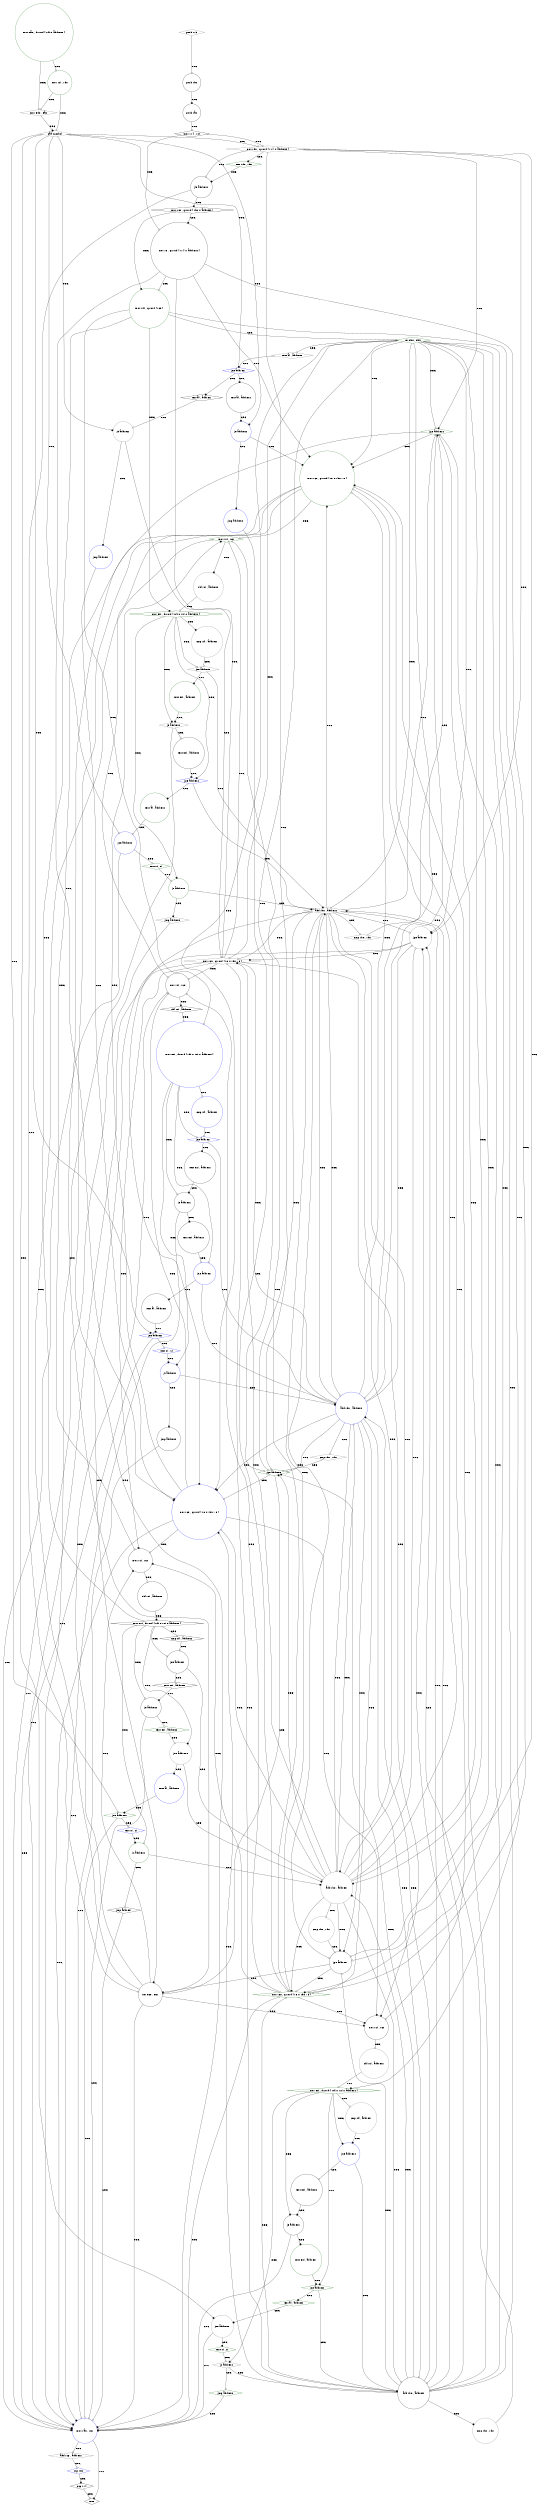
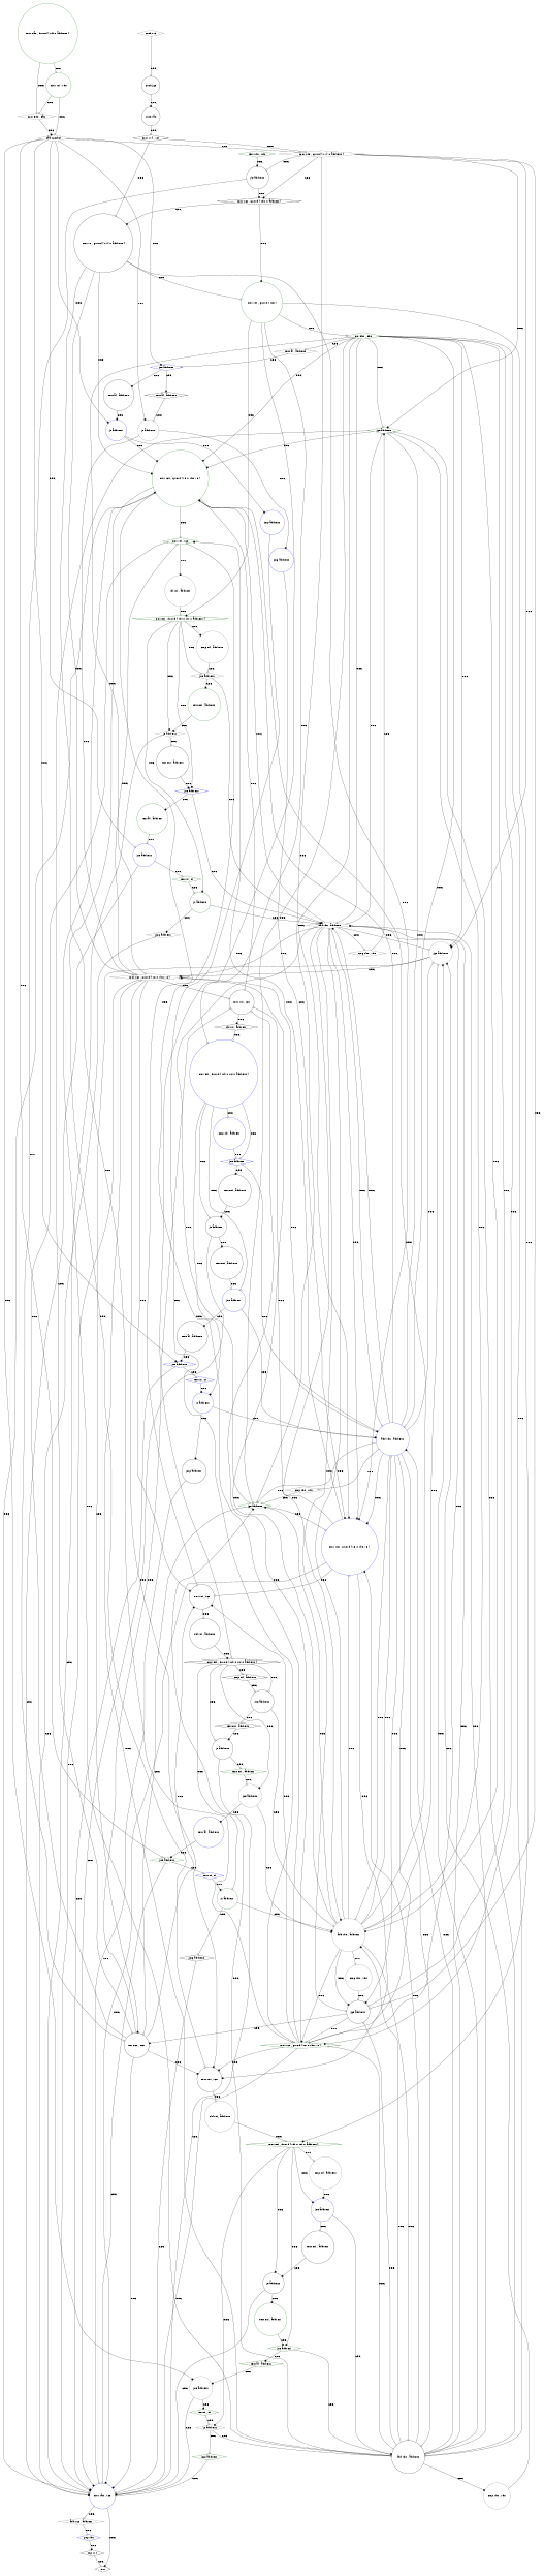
  digraph {
    node [color=black shape=circle]
    edge [arrowhead=odot]
    n1 [color=gray40 label="push r13" shape=diamond]
-   n2 [label="push rbx"]
+   n2 [label="push jge"]
    n3 [label="push rax"]
    n4 [label="mov r14 , rsi" shape=diamond]
    n5 [color=gray40 label="mov rdx , qword [ r14 + address ]" shape=diamond]
    n6 [label="mov r8 , qword [ r14 + address ]"]
    n7 [color=darkgreen label="test rdx , rdx" shape=diamond]
    n8 [label="jle address"]
    n9 [color=darkgreen label="jge address" shape=diamond]
    n10 [color=gray40 label="jge address"]
    n11 [label="jge address"]
    n12 [color=darkgreen label="jge address" shape=diamond]
    n13 [color=darkgreen label="mov rdi , qword [ rcx ]"]
    n14 [color=darkgreen label="mov rcx , qword [ r8 + rbx * 8 ]"]
    n15 [color=gray40 label="mov rcx , qword [ r8 + rbx * 8 ]" shape=diamond]
    n16 [color=darkgreen label="mov rcx , qword [ r8 + rbx * 8 ]" shape=diamond]
    n17 [color=blue label="mov rcx , qword [ r8 + rbx * 8 ]"]
    n18 [color=darkgreen label="mov eax , dword [ rdi + address ]"]
    n19 [color=darkgreen label="mov rsi , rdx"]
    n20 [color=gray40 label="mov edx , eax" shape=diamond]
    n21 [label="mov rcx , qword [ rbx + address ]" shape=diamond]
    n22 [color=gray40 label="call symbol" shape=diamond]
    n23 [color=blue label="jne address" shape=diamond]
    n24 [color=blue label="je address"]
    n25 [color=gray40 label="je address"]
    n26 [color=blue label="jne address"]
    n27 [color=gray40 label="jne address"]
    n28 [color=darkgreen label="jne address" shape=diamond]
    n29 [color=blue label="jne address" shape=diamond]
    n30 [label="test al , address"]
    n31 [label="test al , address" shape=diamond]
    n32 [color=blue label="jmp address"]
    n33 [color=blue label="jmp address"]
    n34 [color=blue label="mov rax , rcx"]
    n35 [color=darkgreen label="test si , si" shape=diamond]
    n36 [color=darkgreen label="test si , si" shape=diamond]
    n37 [color=blue label="test si , si" shape=diamond]
    n38 [color=blue label="test si , si" shape=diamond]
    n39 [label="xor ecx , ecx"]
    n40 [color=darkgreen label="mov rsi , rcx" shape=diamond]
    n41 [label="mov rsi , rcx"]
    n42 [label="mov rsi , rcx"]
    n43 [label="mov rsi , rcx"]
    n44 [color=gray40 label="add rsp , address" shape=diamond]
    n45 [label=retn shape=diamond]
    n46 [color=gray40 label="shl rsi , address"]
    n47 [color=gray40 label="shl rsi , address"]
    n48 [label="shl rsi , address"]
    n49 [label="shl rsi , address" shape=diamond]
    n50 [color=darkgreen label="xor ebx , ebx" shape=diamond]
    n51 [color=darkgreen label="mov esi , dword [ rdi + rsi + address ]" shape=diamond]
    n52 [color=darkgreen label="mov esi , dword [ rdi + rsi + address ]" shape=diamond]
    n53 [label="mov esi , dword [ rdi + rsi + address ]" shape=diamond]
    n54 [color=blue label="mov esi , dword [ rdi + rsi + address ]"]
    n55 [color=blue label="pop rbx" shape=diamond]
    n56 [color=gray40 label="test al , address" shape=diamond]
    n57 [color=gray40 label="add rbx , address" shape=diamond]
    n58 [label="add rbx , address"]
    n59 [color=gray40 label="add rbx , address"]
    n60 [color=blue label="add rbx , address"]
    n61 [color=gray40 label="cmp sil , address"]
    n62 [color=gray40 label="jne address" shape=diamond]
    n63 [color=gray40 label="je address" shape=diamond]
    n64 [color=blue label="jne address" shape=diamond]
    n65 [color=darkgreen label="js address"]
    n66 [color=gray40 label="cmp sil , address"]
    n67 [color=blue label="jne address"]
    n68 [label="je address"]
    n69 [color=darkgreen label="jne address" shape=diamond]
    n70 [color=gray40 label="js address" shape=diamond]
    n71 [label="cmp sil , address" shape=diamond]
    n72 [label="jne address"]
    n73 [label="je address"]
    n74 [color=gray40 label="jne address"]
    n75 [color=darkgreen label="js address"]
    n76 [color=blue label="cmp sil , address"]
    n77 [color=blue label="jne address" shape=diamond]
    n78 [label="je address"]
    n79 [color=blue label="jne address"]
    n80 [color=blue label="js address"]
    n81 [color=gray40 label="cmp rbx , rdx" shape=diamond]
    n82 [color=gray40 label="cmp rbx , rdx"]
    n83 [color=gray40 label="cmp rbx , rdx"]
    n84 [color=gray40 label="cmp rbx , rdx" shape=diamond]
    n85 [color=darkgreen label="test esi , address"]
    n86 [label="test esi , address"]
    n87 [color=darkgreen label="test al , address"]
    n88 [color=gray40 label="jmp address" shape=diamond]
    n89 [label="test esi , address"]
    n90 [color=darkgreen label="test esi , address"]
    n91 [color=darkgreen label="test al , address" shape=diamond]
    n92 [color=darkgreen label="jmp address" shape=diamond]
    n93 [label="test esi , address" shape=diamond]
    n94 [color=darkgreen label="test esi , address" shape=diamond]
    n95 [color=blue label="test al , address"]
    n96 [label="jmp address" shape=diamond]
    n97 [label="test esi , address"]
    n98 [label="test esi , address"]
    n99 [label="test al , address"]
    n100 [label="jmp address"]
    n101 [label="pop r14" shape=diamond]
    n1 -> n2 [label=CFG]
    n2 -> n3 [arrowhead=box label=CFG]
    n3 -> n4 [label=CFG]
    n4 -> n5 [label=DFG]
    n4 -> n6 [label=DFG]
-   n5 -> n7 [arrowhead=box label=CFG]
+   n5 -> n21 [arrowhead=box label=CFG]
    n5 -> n8 [label=DFG]
    n5 -> n9 [arrowhead=box label=DFG]
    n5 -> n10 [arrowhead=box label=DFG]
    n5 -> n11 [label=DFG]
    n5 -> n12 [label=DFG]
    n6 -> n13 [label=CFG]
    n6 -> n14 [arrowhead=box label=DFG]
    n6 -> n15 [label=DFG]
    n6 -> n16 [label=DFG]
    n6 -> n17 [arrowhead=box label=DFG]
    n7 -> n8 [arrowhead=box label=DFG]
    n8 -> n21 [arrowhead=box label=CFG]
    n8 -> n39 [label=CFG]
    n9 -> n14 [arrowhead=box label=CFG]
    n9 -> n39 [label=CFG]
    n10 -> n15 [arrowhead=box label=CFG]
    n10 -> n39 [arrowhead=box label=CFG]
    n11 -> n16 [label=CFG]
    n11 -> n39 [arrowhead=box label=CFG]
    n12 -> n17 [label=CFG]
    n12 -> n39 [label=CFG]
    n13 -> n50 [label=CFG]
    n13 -> n51 [arrowhead=box label=DFG]
    n13 -> n52 [arrowhead=box label=DFG]
    n13 -> n53 [label=DFG]
    n13 -> n54 [label=DFG]
    n14 -> n34 [label=DFG]
    n14 -> n40 [label=DFG]
    n14 -> n41 [label=DFG]
    n14 -> n42 [label=DFG]
    n14 -> n43 [label=DFG]
    n15 -> n34 [arrowhead=box label=DFG]
    n15 -> n40 [label=DFG]
    n15 -> n41 [arrowhead=box label=DFG]
    n15 -> n42 [arrowhead=box label=DFG]
    n15 -> n43 [label=DFG]
    n16 -> n34 [label=DFG]
    n16 -> n40 [label=DFG]
    n16 -> n41 [arrowhead=box label=DFG]
    n16 -> n42 [arrowhead=box label=DFG]
    n16 -> n43 [label=DFG]
    n17 -> n34 [arrowhead=box label=DFG]
    n17 -> n40 [arrowhead=box label=DFG]
    n17 -> n41 [arrowhead=box label=DFG]
    n17 -> n42 [label=DFG]
    n17 -> n43 [label=DFG]
    n18 -> n19 [label=CFG]
    n18 -> n20 [label=DFG]
    n19 -> n20 [label=CFG]
    n19 -> n22 [label=DFG]
    n20 -> n22 [arrowhead=box label=DFG]
    n21 -> n6 [arrowhead=box label=CFG]
    n21 -> n13 [arrowhead=box label=DFG]
    n22 -> n5 [label=CFG]
    n22 -> n23 [arrowhead=box label=DFG]
    n22 -> n24 [arrowhead=box label=DFG]
    n22 -> n25 [arrowhead=box label=DFG]
    n22 -> n26 [label=DFG]
    n22 -> n27 [arrowhead=box label=DFG]
    n22 -> n28 [label=DFG]
    n22 -> n29 [arrowhead=box label=DFG]
    n23 -> n30 [arrowhead=box label=CFG]
    n23 -> n31 [arrowhead=box label=CFG]
    n24 -> n14 [arrowhead=box label=CFG]
    n24 -> n32 [arrowhead=box label=CFG]
    n25 -> n15 [label=CFG]
    n25 -> n33 [arrowhead=box label=CFG]
    n26 -> n34 [arrowhead=box label=CFG]
    n26 -> n35 [label=CFG]
    n27 -> n34 [arrowhead=box label=CFG]
    n27 -> n36 [arrowhead=box label=CFG]
    n28 -> n34 [label=CFG]
    n28 -> n37 [label=CFG]
    n29 -> n34 [arrowhead=box label=CFG]
    n29 -> n38 [label=CFG]
    n30 -> n24 [arrowhead=box label=CFG]
    n31 -> n25 [label=CFG]
    n32 -> n16 [label=CFG]
    n33 -> n17 [arrowhead=box label=CFG]
    n34 -> n44 [label=CFG]
    n34 -> n45 [arrowhead=box label=DFG]
    n35 -> n65 [label=CFG]
    n36 -> n70 [label=CFG]
    n37 -> n75 [arrowhead=box label=CFG]
    n38 -> n80 [arrowhead=box label=CFG]
    n39 -> n34 [arrowhead=box label=DFG]
    n39 -> n40 [label=DFG]
    n39 -> n41 [arrowhead=box label=DFG]
    n39 -> n42 [arrowhead=box label=DFG]
    n39 -> n43 [label=DFG]
    n40 -> n46 [arrowhead=box label=DFG]
    n41 -> n47 [label=DFG]
    n42 -> n48 [label=DFG]
    n43 -> n49 [arrowhead=box label=DFG]
    n44 -> n55 [label=CFG]
    n46 -> n51 [label=DFG]
    n47 -> n52 [label=DFG]
    n48 -> n53 [arrowhead=box label=DFG]
    n49 -> n54 [label=DFG]
    n50 -> n9 [label=DFG]
    n50 -> n10 [arrowhead=box label=DFG]
    n50 -> n11 [label=DFG]
    n50 -> n12 [label=DFG]
    n50 -> n14 [arrowhead=box label=DFG]
    n50 -> n15 [label=DFG]
    n50 -> n16 [arrowhead=box label=DFG]
    n50 -> n17 [arrowhead=box label=DFG]
    n50 -> n56 [label=CFG]
    n50 -> n57 [label=DFG]
    n50 -> n58 [label=DFG]
    n50 -> n59 [arrowhead=box label=DFG]
    n50 -> n60 [label=DFG]
    n51 -> n61 [arrowhead=box label=CFG]
    n51 -> n62 [label=DFG]
    n51 -> n63 [arrowhead=box label=DFG]
    n51 -> n64 [arrowhead=box label=DFG]
    n51 -> n65 [arrowhead=box label=DFG]
    n52 -> n66 [label=CFG]
    n52 -> n67 [arrowhead=box label=DFG]
    n52 -> n68 [arrowhead=box label=DFG]
    n52 -> n69 [arrowhead=box label=DFG]
    n52 -> n70 [arrowhead=box label=DFG]
    n53 -> n71 [label=CFG]
    n53 -> n72 [label=DFG]
    n53 -> n73 [label=DFG]
    n53 -> n74 [arrowhead=box label=DFG]
    n53 -> n75 [label=DFG]
    n54 -> n76 [label=CFG]
    n54 -> n77 [label=DFG]
    n54 -> n78 [label=DFG]
    n54 -> n79 [label=DFG]
    n54 -> n80 [arrowhead=box label=DFG]
    n55 -> n101 [arrowhead=box label=CFG]
    n56 -> n23 [label=CFG]
    n57 -> n9 [label=DFG]
    n57 -> n10 [label=DFG]
    n57 -> n11 [label=DFG]
    n57 -> n12 [label=DFG]
    n57 -> n14 [arrowhead=box label=DFG]
    n57 -> n15 [label=DFG]
    n57 -> n16 [label=DFG]
    n57 -> n17 [arrowhead=box label=DFG]
    n57 -> n58 [label=DFG]
    n57 -> n59 [arrowhead=box label=DFG]
    n57 -> n60 [label=DFG]
    n57 -> n81 [label=CFG]
    n58 -> n9 [label=DFG]
    n58 -> n10 [arrowhead=box label=DFG]
    n58 -> n11 [label=DFG]
    n58 -> n12 [arrowhead=box label=DFG]
    n58 -> n14 [arrowhead=box label=DFG]
    n58 -> n15 [label=DFG]
    n58 -> n16 [label=DFG]
    n58 -> n17 [arrowhead=box label=DFG]
    n58 -> n57 [arrowhead=box label=DFG]
    n58 -> n59 [arrowhead=box label=DFG]
    n58 -> n60 [arrowhead=box label=DFG]
    n58 -> n82 [arrowhead=box label=CFG]
    n59 -> n9 [label=DFG]
    n59 -> n10 [label=DFG]
    n59 -> n11 [arrowhead=box label=DFG]
    n59 -> n12 [arrowhead=box label=DFG]
    n59 -> n14 [label=DFG]
    n59 -> n15 [label=DFG]
    n59 -> n16 [arrowhead=box label=DFG]
    n59 -> n17 [label=DFG]
    n59 -> n57 [label=DFG]
    n59 -> n58 [label=DFG]
    n59 -> n60 [label=DFG]
    n59 -> n83 [label=CFG]
    n60 -> n9 [label=DFG]
    n60 -> n10 [label=DFG]
    n60 -> n11 [arrowhead=box label=DFG]
    n60 -> n12 [label=DFG]
    n60 -> n14 [label=DFG]
    n60 -> n15 [arrowhead=box label=DFG]
    n60 -> n16 [label=DFG]
    n60 -> n17 [arrowhead=box label=DFG]
    n60 -> n57 [arrowhead=box label=DFG]
    n60 -> n58 [label=DFG]
    n60 -> n59 [label=DFG]
    n60 -> n84 [label=CFG]
    n61 -> n62 [label=CFG]
    n62 -> n57 [arrowhead=box label=CFG]
    n62 -> n85 [arrowhead=box label=CFG]
    n63 -> n34 [label=CFG]
    n63 -> n86 [label=CFG]
    n64 -> n57 [arrowhead=box label=CFG]
    n64 -> n87 [arrowhead=box label=CFG]
    n65 -> n57 [label=CFG]
    n65 -> n88 [arrowhead=box label=CFG]
    n66 -> n67 [arrowhead=box label=CFG]
    n67 -> n58 [label=CFG]
    n67 -> n89 [label=CFG]
    n68 -> n34 [label=CFG]
    n68 -> n90 [arrowhead=box label=CFG]
    n69 -> n58 [arrowhead=box label=CFG]
    n69 -> n91 [arrowhead=box label=CFG]
    n70 -> n58 [label=CFG]
    n70 -> n92 [label=CFG]
    n71 -> n72 [label=CFG]
    n72 -> n59 [label=CFG]
    n72 -> n93 [label=CFG]
    n73 -> n34 [label=CFG]
    n73 -> n94 [label=CFG]
    n74 -> n59 [arrowhead=box label=CFG]
    n74 -> n95 [arrowhead=box label=CFG]
    n75 -> n59 [arrowhead=box label=CFG]
    n75 -> n96 [label=CFG]
    n76 -> n77 [label=CFG]
    n77 -> n60 [arrowhead=box label=CFG]
    n77 -> n97 [arrowhead=box label=CFG]
    n78 -> n34 [arrowhead=box label=CFG]
    n78 -> n98 [arrowhead=box label=CFG]
    n79 -> n60 [label=CFG]
    n79 -> n99 [arrowhead=box label=CFG]
    n80 -> n60 [arrowhead=box label=CFG]
    n80 -> n100 [arrowhead=box label=CFG]
    n81 -> n9 [arrowhead=box label=CFG]
    n82 -> n10 [arrowhead=box label=CFG]
    n83 -> n11 [label=CFG]
    n84 -> n12 [label=CFG]
    n85 -> n63 [arrowhead=box label=CFG]
    n86 -> n64 [arrowhead=box label=CFG]
    n87 -> n26 [label=CFG]
    n88 -> n34 [arrowhead=box label=CFG]
    n89 -> n68 [arrowhead=box label=CFG]
    n90 -> n69 [arrowhead=box label=CFG]
    n91 -> n27 [arrowhead=box label=CFG]
    n92 -> n34 [label=CFG]
    n93 -> n73 [arrowhead=box label=CFG]
    n94 -> n74 [label=CFG]
    n95 -> n28 [arrowhead=box label=CFG]
    n96 -> n34 [label=CFG]
    n97 -> n78 [arrowhead=box label=CFG]
    n98 -> n79 [label=CFG]
    n99 -> n29 [arrowhead=box label=CFG]
    n100 -> n34 [label=CFG]
    n101 -> n45 [label=CFG]
  }
